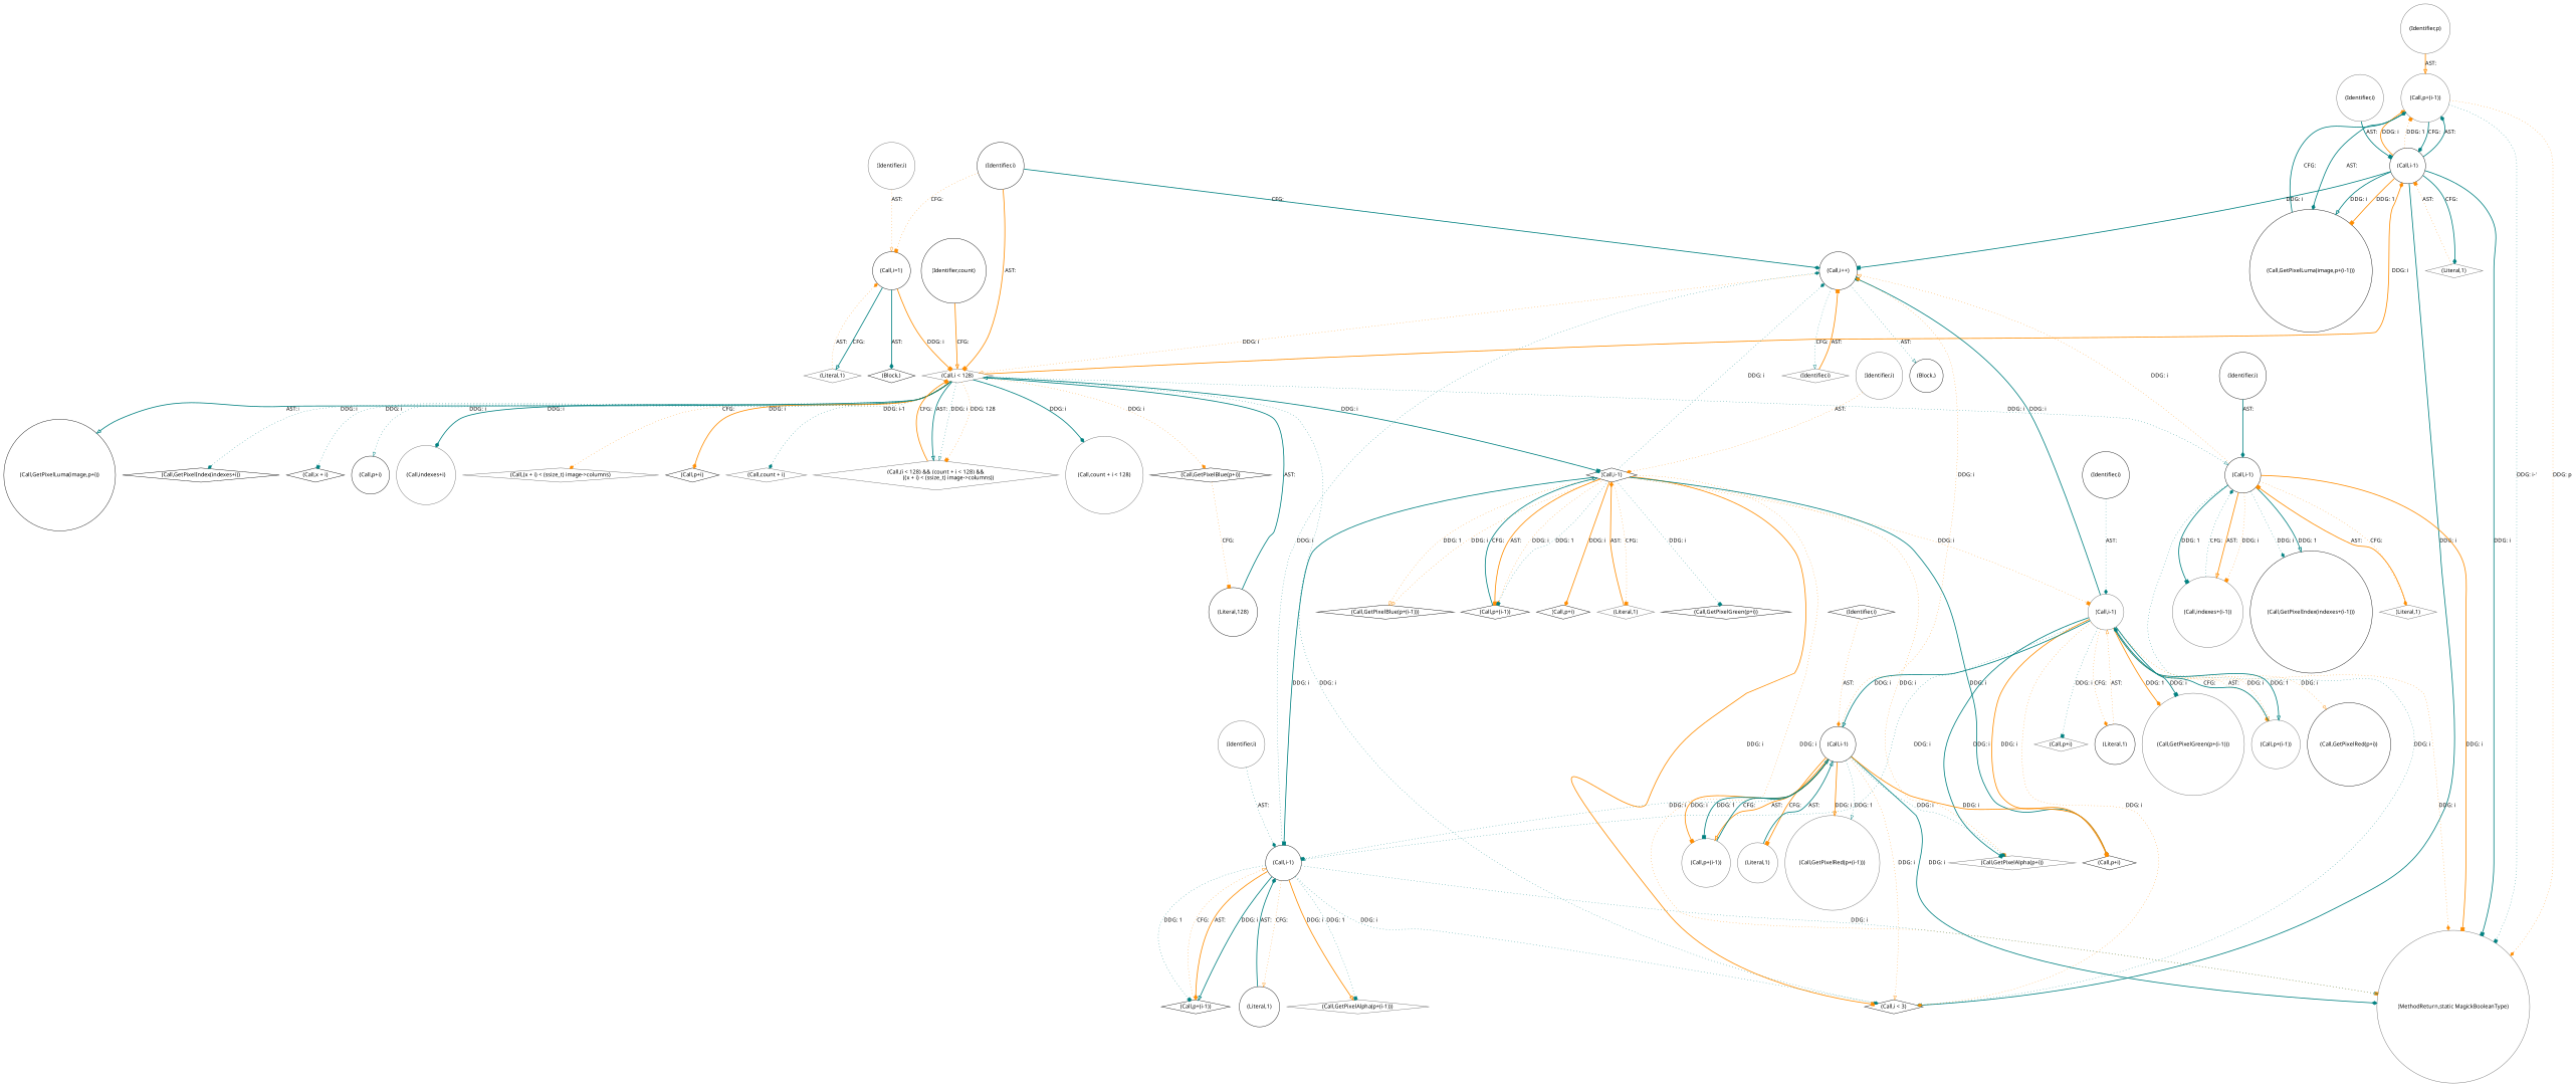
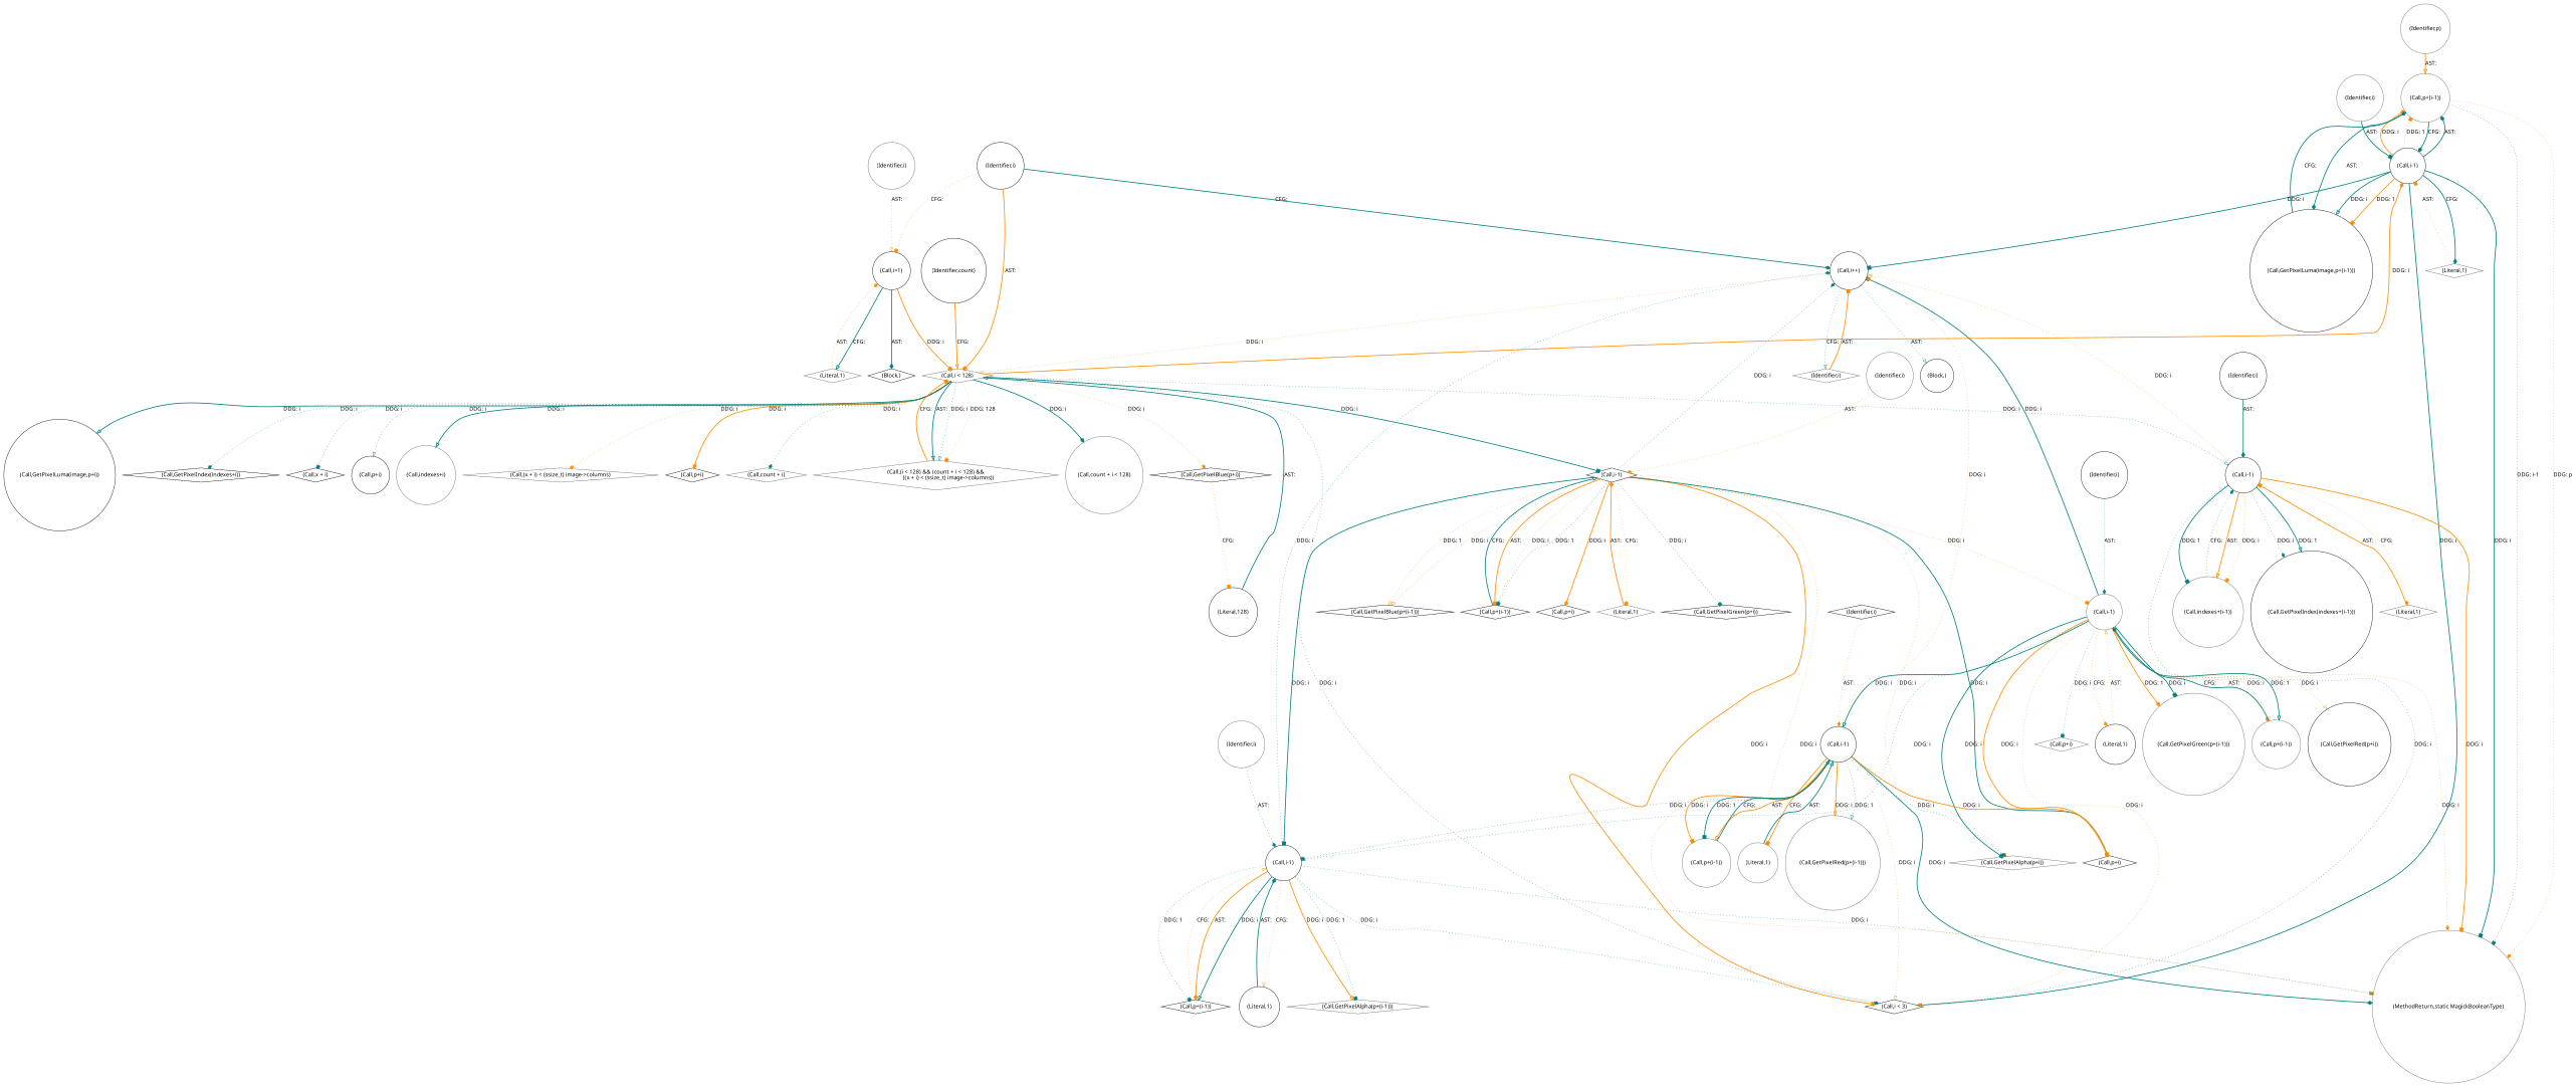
  digraph {
    fontname="Noto Sans"
    node [color=black fontname="Noto Sans" shape=circle]
    edge [arrowhead=diamond color=teal fontname="Noto Sans" style=bold]
    n1 [color=gray40 label="(Call,p+(i-1))"]
    n2 [label="(Call,i-1)"]
    n3 [label="(Call,GetPixelLuma(image,p+(i-1)))"]
    n4 [color=gray40 label="(MethodReturn,static MagickBooleanType)"]
    n5 [label="(Call,i++)"]
    n6 [label="(Call,i < 3)" shape=diamond]
    n7 [color=gray40 label="(Literal,1)" shape=diamond]
    n8 [color=gray40 label="(Call,i < 128)" shape=diamond]
    n9 [label="(Block,)"]
    n10 [color=gray40 label="(Identifier,i)" shape=diamond]
    n11 [label="(Call,i-1)" shape=diamond]
    n12 [label="(Call,i-1)"]
    n13 [label="(Call,p+i)"]
    n14 [color=gray40 label="(Call,indexes+i)"]
    n15 [color=gray40 label="(Call,(x + i) < (ssize_t) image->columns)" shape=diamond]
    n16 [label="(Call,p+i)" shape=diamond]
    n17 [color=gray40 label="(Call,count + i)" shape=diamond]
    n18 [color=gray40 label="(Call,(i < 128) && (count + i < 128) &&\n                 ((x + i) < (ssize_t) image->columns))" shape=diamond]
    n19 [color=gray40 label="(Call,count + i < 128)"]
    n20 [label="(Call,GetPixelLuma(image,p+i))"]
    n21 [label="(Call,GetPixelIndex(indexes+i))" shape=diamond]
    n22 [label="(Call,x + i)" shape=diamond]
    n23 [label="(Call,GetPixelBlue(p+i))" shape=diamond]
    n24 [label="(Call,i-1)"]
    n25 [color=gray40 label="(Call,GetPixelAlpha(p+i))" shape=diamond]
    n26 [label="(Call,p+i)" shape=diamond]
    n27 [color=gray40 label="(Call,i-1)"]
    n28 [label="(Call,p+i)" shape=diamond]
    n29 [color=gray40 label="(Literal,1)" shape=diamond]
    n30 [label="(Call,GetPixelGreen(p+i))" shape=diamond]
    n31 [label="(Call,p+(i-1))" shape=diamond]
    n32 [label="(Call,GetPixelBlue(p+(i-1)))" shape=diamond]
    n33 [color=gray40 label="(Literal,1)" shape=diamond]
    n34 [label="(Call,GetPixelIndex(indexes+(i-1)))"]
    n35 [color=gray40 label="(Call,indexes+(i-1))"]
    n36 [label="(Literal,128)"]
    n37 [label="(Call,i-1)"]
    n38 [color=gray40 label="(Literal,1)"]
    n39 [color=gray40 label="(Call,GetPixelRed(p+(i-1)))"]
    n40 [color=gray40 label="(Call,p+(i-1))"]
    n41 [label="(Literal,1)"]
    n42 [color=gray40 label="(Call,GetPixelAlpha(p+(i-1)))" shape=diamond]
    n43 [label="(Call,p+(i-1))" shape=diamond]
    n44 [color=gray40 label="(Call,GetPixelGreen(p+(i-1)))"]
    n45 [color=gray40 label="(Call,p+(i-1))"]
    n46 [label="(Call,GetPixelRed(p+i))"]
    n47 [label="(Literal,1)"]
    n48 [color=gray40 label="(Call,p+i)" shape=diamond]
    n49 [label="(Call,i=1)"]
    n50 [label="(Block,)" shape=diamond]
    n51 [color=gray40 label="(Literal,1)" shape=diamond]
    n52 [color=gray40 label="(Identifier,i)"]
    n53 [color=gray40 label="(Identifier,p)"]
    n54 [label="(Identifier,i)"]
    n55 [label="(Identifier,count)"]
    n56 [color=gray40 label="(Identifier,i)"]
    n57 [color=gray40 label="(Identifier,i)"]
    n58 [label="(Identifier,i)"]
    n59 [label="(Identifier,i)"]
    n60 [label="(Identifier,i)" shape=diamond]
    n61 [color=gray40 label="(Identifier,i)"]
    n1 -> n2 [label="CFG: "]
    n1 -> n3 [label="AST: "]
    n1 -> n4 [color=darkorange label="DDG: p" style=dotted]
    n1 -> n4 [arrowhead=box label="DDG: i-1" style=dotted]
    n2 -> n1 [label="AST: "]
    n2 -> n1 [color=darkorange label="DDG: i"]
    n2 -> n1 [arrowhead=box color=darkorange label="DDG: 1" style=dotted]
    n2 -> n3 [arrowhead=onormal label="DDG: i"]
    n2 -> n3 [arrowhead=box color=darkorange label="DDG: 1"]
    n2 -> n4 [arrowhead=box label="DDG: i"]
    n2 -> n5 [arrowhead=box label="DDG: i"]
    n2 -> n6 [arrowhead=onormal label="DDG: i"]
    n2 -> n7 [label="CFG: "]
    n3 -> n1 [label="CFG: "]
    n5 -> n8 [arrowhead=onormal color=darkorange label="DDG: i" style=dotted]
    n5 -> n9 [arrowhead=onormal label="AST: " style=dotted]
    n5 -> n10 [arrowhead=onormal label="CFG: " style=dotted]
    n7 -> n2 [arrowhead=box color=darkorange label="AST: " style=dotted]
    n8 -> n2 [color=darkorange label="DDG: i"]
    n8 -> n6 [arrowhead=onormal label="DDG: i" style=dotted]
    n8 -> n11 [arrowhead=box label="DDG: i"]
    n8 -> n12 [arrowhead=onormal label="DDG: i" style=dotted]
    n8 -> n13 [arrowhead=onormal label="DDG: i" style=dotted]
-   n8 -> n14 [label="DDG: i"]
-   n8 -> n15 [color=darkorange label="CFG: i" style=dotted]
+   n8 -> n14 [arrowhead=onormal label="DDG: i"]
+   n8 -> n15 [color=darkorange label="DDG: i" style=dotted]
    n8 -> n16 [color=darkorange label="DDG: i"]
-   n8 -> n17 [label="DDG: i-1" style=dotted]
+   n8 -> n17 [label="DDG: i" style=dotted]
    n8 -> n18 [arrowhead=onormal label="AST: "]
    n8 -> n18 [arrowhead=onormal label="DDG: i" style=dotted]
    n8 -> n18 [arrowhead=box color=darkorange label="DDG: 128" style=dotted]
    n8 -> n19 [label="DDG: i"]
-   n8 -> n20 [arrowhead=onormal label="AST: i"]
+   n8 -> n20 [arrowhead=onormal label="DDG: i"]
    n8 -> n21 [label="DDG: i" style=dotted]
    n8 -> n22 [arrowhead=box label="DDG: i" style=dotted]
    n8 -> n23 [color=darkorange label="DDG: i" style=dotted]
    n10 -> n5 [arrowhead=box color=darkorange label="AST: "]
    n11 -> n4 [arrowhead=box color=darkorange label="DDG: i" style=dotted]
    n11 -> n5 [label="DDG: i" style=dotted]
    n11 -> n6 [arrowhead=box color=darkorange label="DDG: i"]
    n11 -> n24 [arrowhead=box label="DDG: i"]
    n11 -> n25 [color=darkorange label="DDG: i" style=dotted]
    n11 -> n26 [label="DDG: i"]
    n11 -> n27 [arrowhead=box color=darkorange label="DDG: i" style=dotted]
    n11 -> n28 [color=darkorange label="DDG: i"]
    n11 -> n29 [arrowhead=box color=darkorange label="CFG: " style=dotted]
    n11 -> n30 [arrowhead=box label="DDG: i" style=dotted]
    n11 -> n31 [arrowhead=box color=darkorange label="AST: "]
    n11 -> n31 [color=darkorange label="DDG: i" style=dotted]
    n11 -> n31 [arrowhead=box label="DDG: 1" style=dotted]
    n11 -> n32 [arrowhead=onormal color=darkorange label="DDG: i" style=dotted]
    n11 -> n32 [arrowhead=onormal color=darkorange label="DDG: 1" style=dotted]
    n12 -> n4 [arrowhead=box color=darkorange label="DDG: i"]
    n12 -> n5 [arrowhead=onormal color=darkorange label="DDG: i" style=dotted]
    n12 -> n6 [label="DDG: i" style=dotted]
    n12 -> n33 [color=darkorange label="CFG: " style=dotted]
    n12 -> n34 [label="DDG: i" style=dotted]
    n12 -> n34 [arrowhead=onormal label="DDG: 1"]
    n12 -> n35 [arrowhead=onormal color=darkorange label="AST: "]
    n12 -> n35 [arrowhead=box color=darkorange label="DDG: i" style=dotted]
    n12 -> n35 [arrowhead=box label="DDG: 1"]
    n18 -> n8 [arrowhead=box color=darkorange label="CFG: "]
    n23 -> n36 [arrowhead=box color=darkorange label="CFG: " style=dotted]
    n24 -> n4 [arrowhead=onormal label="DDG: i" style=dotted]
    n24 -> n5 [label="DDG: i" style=dotted]
    n24 -> n6 [label="DDG: i" style=dotted]
    n24 -> n41 [arrowhead=onormal color=darkorange label="CFG: " style=dotted]
    n24 -> n42 [arrowhead=onormal color=darkorange label="DDG: i"]
    n24 -> n42 [arrowhead=box label="DDG: 1" style=dotted]
    n24 -> n43 [color=darkorange label="AST: "]
    n24 -> n43 [arrowhead=onormal label="DDG: i"]
    n24 -> n43 [arrowhead=box label="DDG: 1" style=dotted]
    n27 -> n4 [color=darkorange label="DDG: i" style=dotted]
    n27 -> n5 [arrowhead=box label="DDG: i"]
    n27 -> n6 [color=darkorange label="DDG: i" style=dotted]
    n27 -> n24 [arrowhead=onormal label="DDG: i" style=dotted]
    n27 -> n25 [arrowhead=box label="DDG: i"]
    n27 -> n26 [arrowhead=box color=darkorange label="DDG: i"]
    n27 -> n37 [arrowhead=onormal label="DDG: i"]
    n27 -> n44 [arrowhead=box label="DDG: i"]
    n27 -> n44 [color=darkorange label="DDG: 1"]
    n27 -> n45 [color=darkorange label="AST: " style=dotted]
    n27 -> n45 [arrowhead=onormal color=darkorange label="DDG: i" style=dotted]
    n27 -> n45 [arrowhead=onormal label="DDG: 1"]
    n27 -> n46 [arrowhead=onormal color=darkorange label="DDG: i" style=dotted]
    n27 -> n47 [color=darkorange label="CFG: " style=dotted]
    n27 -> n48 [arrowhead=box label="DDG: i" style=dotted]
    n29 -> n11 [color=darkorange label="AST: "]
    n31 -> n11 [arrowhead=onormal label="CFG: "]
    n33 -> n12 [arrowhead=box color=darkorange label="AST: "]
    n35 -> n12 [label="CFG: " style=dotted]
    n36 -> n8 [arrowhead=onormal label="AST: "]
    n37 -> n4 [label="DDG: i"]
    n37 -> n5 [color=darkorange label="DDG: i" style=dotted]
    n37 -> n6 [arrowhead=onormal color=darkorange label="DDG: i" style=dotted]
    n37 -> n24 [arrowhead=box label="DDG: i" style=dotted]
    n37 -> n25 [label="DDG: i" style=dotted]
    n37 -> n26 [color=darkorange label="DDG: i"]
    n37 -> n38 [arrowhead=box color=darkorange label="CFG: "]
    n37 -> n39 [arrowhead=onormal color=darkorange label="DDG: i"]
    n37 -> n39 [arrowhead=onormal label="DDG: 1" style=dotted]
    n37 -> n40 [arrowhead=onormal color=darkorange label="AST: "]
    n37 -> n40 [arrowhead=box color=darkorange label="DDG: i"]
    n37 -> n40 [arrowhead=box label="DDG: 1"]
    n38 -> n37 [arrowhead=onormal label="AST: "]
    n40 -> n37 [arrowhead=onormal label="CFG: "]
    n41 -> n24 [label="AST: "]
    n43 -> n24 [arrowhead=onormal color=darkorange label="CFG: " style=dotted]
    n45 -> n27 [label="CFG: "]
    n47 -> n27 [arrowhead=onormal color=darkorange label="AST: " style=dotted]
    n49 -> n8 [arrowhead=box color=darkorange label="DDG: i"]
    n49 -> n50 [label="AST: "]
    n49 -> n51 [arrowhead=onormal label="CFG: "]
    n51 -> n49 [color=darkorange label="AST: " style=dotted]
    n52 -> n24 [label="AST: " style=dotted]
    n53 -> n1 [arrowhead=onormal color=darkorange label="AST: "]
    n54 -> n27 [label="AST: " style=dotted]
    n55 -> n8 [arrowhead=onormal color=darkorange label="CFG: "]
    n56 -> n2 [arrowhead=box label="AST: "]
    n57 -> n49 [arrowhead=onormal color=darkorange label="AST: " style=dotted]
    n58 -> n12 [label="AST: "]
    n59 -> n5 [label="CFG: "]
    n59 -> n8 [arrowhead=box color=darkorange label="AST: "]
    n59 -> n49 [arrowhead=box color=darkorange label="CFG: " style=dotted]
    n60 -> n37 [color=darkorange label="AST: " style=dotted]
    n61 -> n11 [color=darkorange label="AST: " style=dotted]
  }
